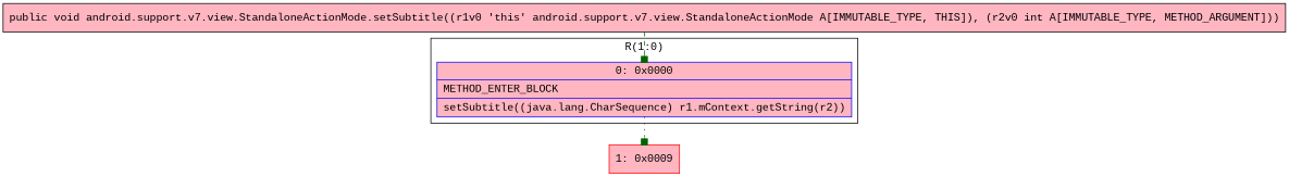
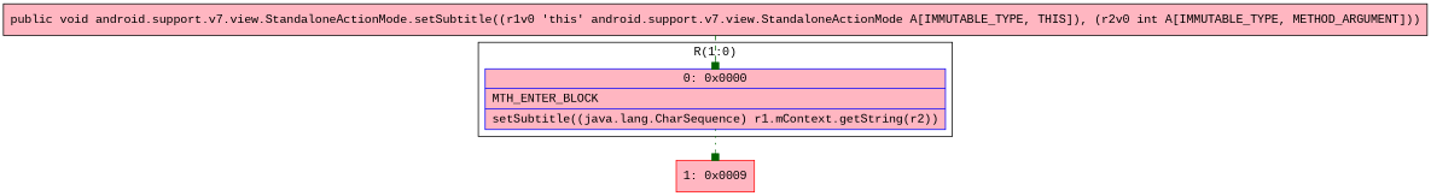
  digraph {
    fontname="Liberation Mono"
    node [shape=record style=filled fillcolor=lightpink fontname="Liberation Mono"]
    edge [color=darkgreen arrowhead=box fontname="Liberation Mono"]
-   n1 [color=blue label="{0\:\ 0x0000|METHOD_ENTER_BLOCK\l|setSubtitle((java.lang.CharSequence) r1.mContext.getString(r2))\l}"]
+   n1 [color=blue label="{0\:\ 0x0000|MTH_ENTER_BLOCK\l|setSubtitle((java.lang.CharSequence) r1.mContext.getString(r2))\l}"]
    n2 [color=red label="{1\:\ 0x0009}"]
    n3 [label="{public void android.support.v7.view.StandaloneActionMode.setSubtitle((r1v0 'this' android.support.v7.view.StandaloneActionMode A[IMMUTABLE_TYPE, THIS]), (r2v0 int A[IMMUTABLE_TYPE, METHOD_ARGUMENT])) }"]
    subgraph cluster_1 {
      label="R(1:0)"
      n1
    }
    n1 -> n2 [style=dotted]
    n3 -> n1 [style=dashed]
  }
